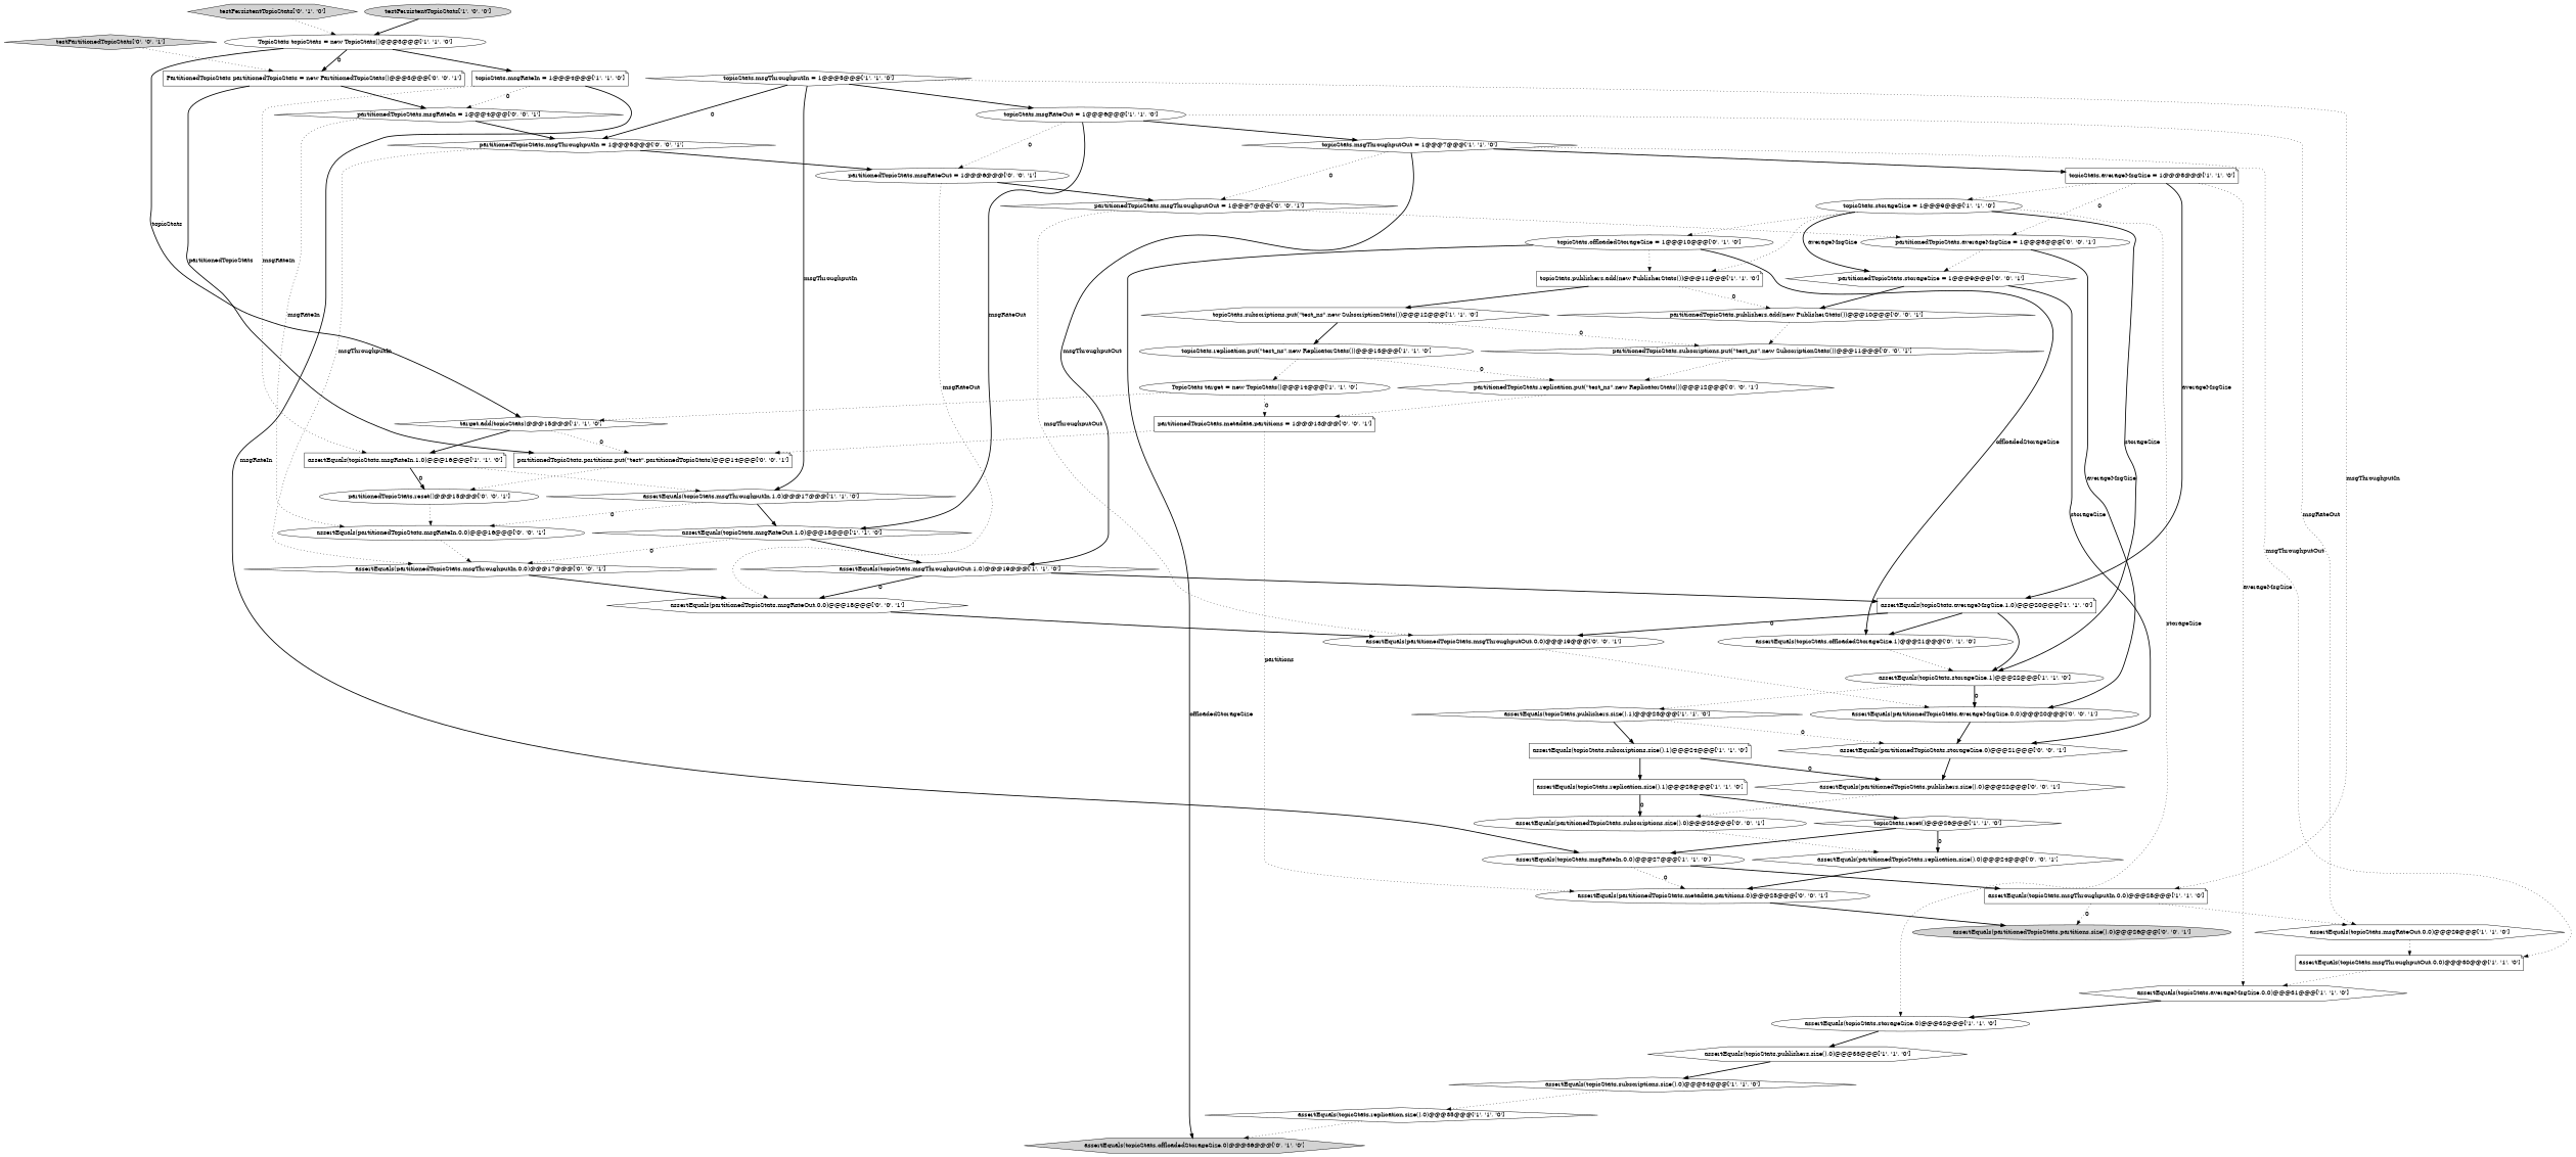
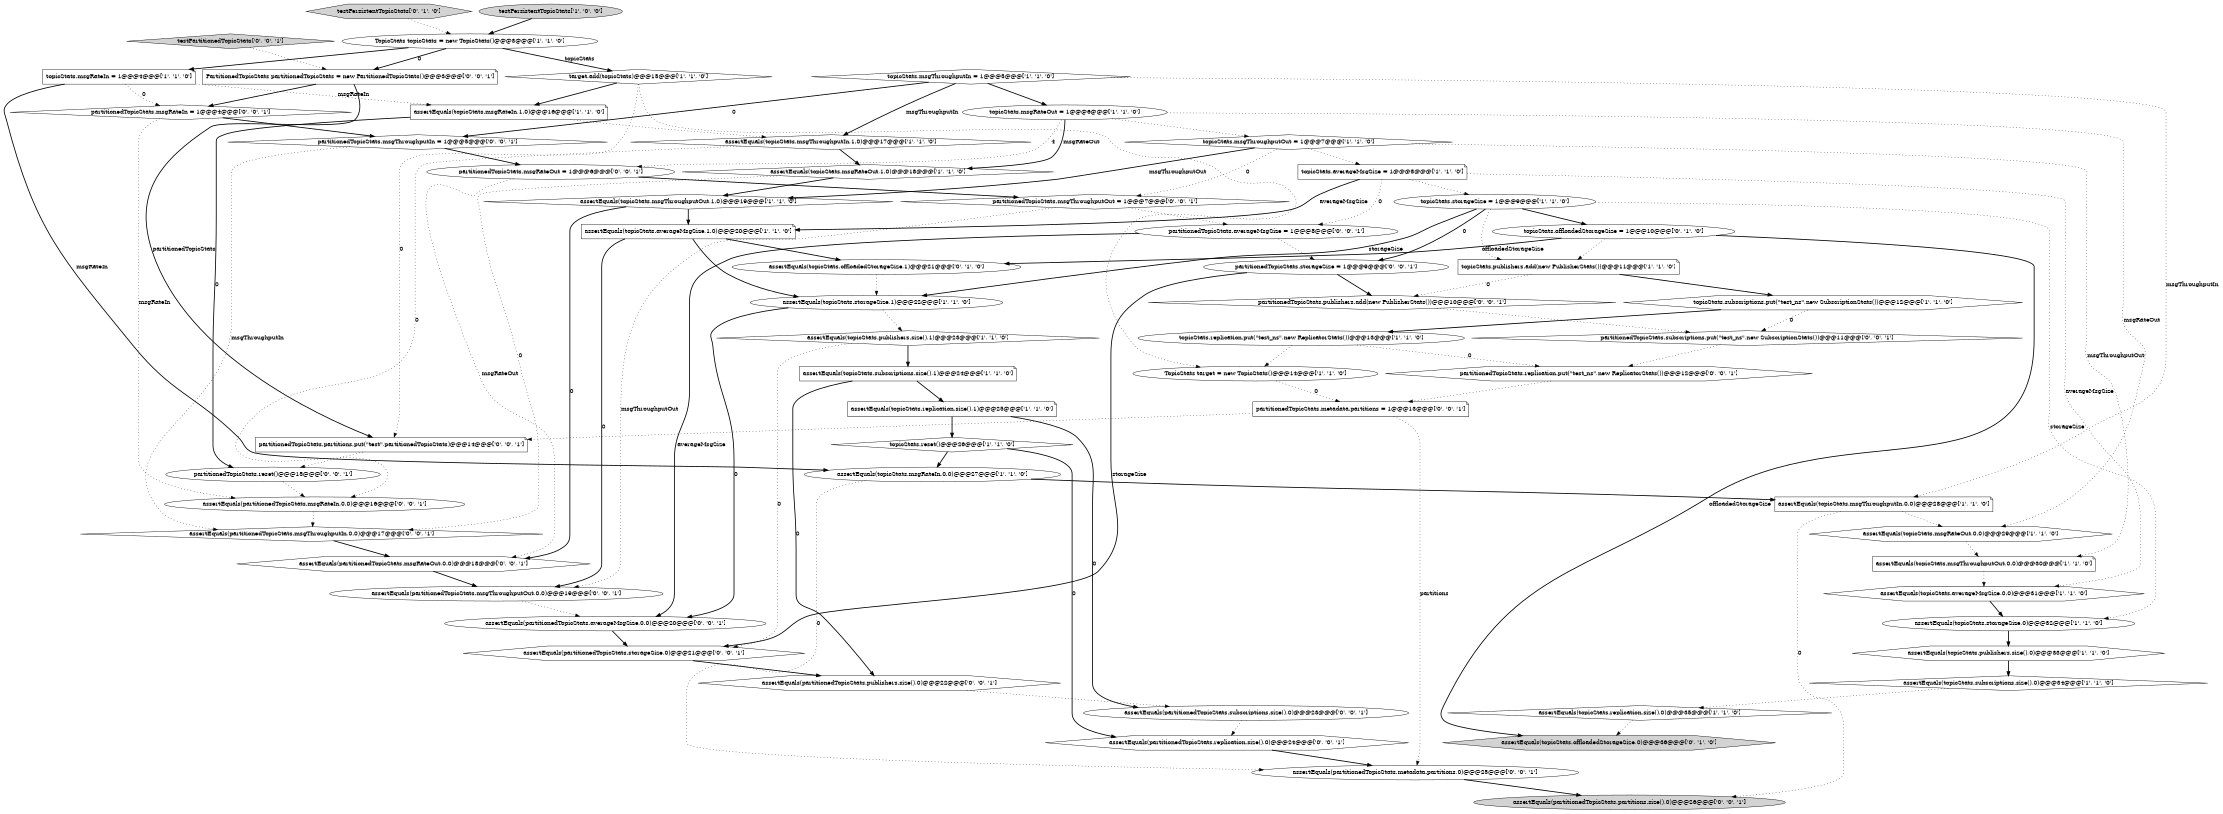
  digraph {
    node [fillcolor=white shape=ellipse style=filled]
    edge [style=bold]
    n1 [label="assertEquals(topicStats.msgRateIn,1.0)@@@16@@@['1', '1', '0']" shape=note]
    n2 [label="partitionedTopicStats.reset()@@@15@@@['0', '0', '1']"]
    n3 [label="assertEquals(topicStats.msgThroughputIn,1.0)@@@17@@@['1', '1', '0']" shape=diamond]
    n4 [label="assertEquals(partitionedTopicStats.msgRateIn,0.0)@@@16@@@['0', '0', '1']"]
    n5 [label="assertEquals(topicStats.msgRateOut,1.0)@@@18@@@['1', '1', '0']" shape=diamond]
    n6 [label="partitionedTopicStats.partitions.put(\"test\",partitionedTopicStats)@@@14@@@['0', '0', '1']" shape=note]
    n7 [label="assertEquals(topicStats.replication.size(),0)@@@35@@@['1', '1', '0']" shape=diamond]
    n8 [fillcolor=lightgray label="assertEquals(topicStats.offloadedStorageSize,0)@@@36@@@['0', '1', '0']" shape=hexagon]
    n9 [label="topicStats.msgRateOut = 1@@@6@@@['1', '1', '0']"]
    n10 [label="topicStats.msgThroughputOut = 1@@@7@@@['1', '1', '0']" shape=diamond]
    n11 [label="partitionedTopicStats.msgRateOut = 1@@@6@@@['0', '0', '1']"]
    n12 [label="assertEquals(topicStats.msgRateOut,0.0)@@@29@@@['1', '1', '0']" shape=hexagon]
    n13 [label="assertEquals(topicStats.msgThroughputOut,1.0)@@@19@@@['1', '1', '0']" shape=diamond]
    n14 [label="assertEquals(partitionedTopicStats.msgThroughputIn,0.0)@@@17@@@['0', '0', '1']" shape=diamond]
    n15 [label="assertEquals(topicStats.msgThroughputOut,0.0)@@@30@@@['1', '1', '0']" shape=note]
    n16 [label="partitionedTopicStats.msgThroughputOut = 1@@@7@@@['0', '0', '1']" shape=diamond]
    n17 [label="topicStats.averageMsgSize = 1@@@8@@@['1', '1', '0']" shape=note]
    n18 [label="assertEquals(partitionedTopicStats.msgRateOut,0.0)@@@18@@@['0', '0', '1']" shape=hexagon]
    n19 [label="TopicStats topicStats = new TopicStats()@@@3@@@['1', '1', '0']"]
    n20 [label="PartitionedTopicStats partitionedTopicStats = new PartitionedTopicStats()@@@3@@@['0', '0', '1']" shape=note]
    n21 [label="target.add(topicStats)@@@15@@@['1', '1', '0']" shape=diamond]
    n22 [label="topicStats.msgRateIn = 1@@@4@@@['1', '1', '0']" shape=note]
    n23 [label="partitionedTopicStats.msgRateIn = 1@@@4@@@['0', '0', '1']" shape=diamond]
    n24 [label="assertEquals(topicStats.msgRateIn,0.0)@@@27@@@['1', '1', '0']"]
    n25 [label="assertEquals(topicStats.publishers.size(),1)@@@23@@@['1', '1', '0']" shape=diamond]
    n26 [label="assertEquals(topicStats.subscriptions.size(),1)@@@24@@@['1', '1', '0']" shape=note]
    n27 [label="assertEquals(partitionedTopicStats.storageSize,0)@@@21@@@['0', '0', '1']" shape=hexagon]
    n28 [label="assertEquals(topicStats.replication.size(),1)@@@25@@@['1', '1', '0']" shape=note]
    n29 [label="assertEquals(partitionedTopicStats.publishers.size(),0)@@@22@@@['0', '0', '1']" shape=hexagon]
    n30 [label="partitionedTopicStats.metadata.partitions = 1@@@13@@@['0', '0', '1']" shape=note]
    n31 [label="assertEquals(partitionedTopicStats.metadata.partitions,0)@@@25@@@['0', '0', '1']"]
    n32 [fillcolor=lightgray label="assertEquals(partitionedTopicStats.partitions.size(),0)@@@26@@@['0', '0', '1']"]
    n33 [label="assertEquals(partitionedTopicStats.subscriptions.size(),0)@@@23@@@['0', '0', '1']"]
    n34 [label="assertEquals(partitionedTopicStats.replication.size(),0)@@@24@@@['0', '0', '1']" shape=hexagon]
    n35 [label="assertEquals(topicStats.averageMsgSize,0.0)@@@31@@@['1', '1', '0']" shape=hexagon]
    n36 [label="assertEquals(topicStats.storageSize,0)@@@32@@@['1', '1', '0']"]
    n37 [label="partitionedTopicStats.subscriptions.put(\"test_ns\",new SubscriptionStats())@@@11@@@['0', '0', '1']" shape=diamond]
    n38 [label="partitionedTopicStats.replication.put(\"test_ns\",new ReplicatorStats())@@@12@@@['0', '0', '1']" shape=hexagon]
    n39 [label="assertEquals(topicStats.publishers.size(),0)@@@33@@@['1', '1', '0']" shape=hexagon]
    n40 [label="assertEquals(topicStats.subscriptions.size(),0)@@@34@@@['1', '1', '0']" shape=diamond]
    n41 [label="assertEquals(partitionedTopicStats.averageMsgSize,0.0)@@@20@@@['0', '0', '1']"]
    n42 [label="partitionedTopicStats.msgThroughputIn = 1@@@5@@@['0', '0', '1']" shape=diamond]
    n43 [label="assertEquals(topicStats.averageMsgSize,1.0)@@@20@@@['1', '1', '0']" shape=note]
    n44 [label="assertEquals(partitionedTopicStats.msgThroughputOut,0.0)@@@19@@@['0', '0', '1']"]
    n45 [label="assertEquals(topicStats.storageSize,1)@@@22@@@['1', '1', '0']"]
    n46 [label="assertEquals(topicStats.offloadedStorageSize,1)@@@21@@@['0', '1', '0']"]
    n47 [fillcolor=lightgray label="testPersistentTopicStats['0', '1', '0']" shape=hexagon]
    n48 [label="topicStats.storageSize = 1@@@9@@@['1', '1', '0']"]
-   n49 [label="partitionedTopicStats.storageSize = 1@@@9@@@['0', '0', '1']" shape=hexagon]
+   n49 [label="partitionedTopicStats.storageSize = 1@@@9@@@['0', '0', '1']"]
    n50 [label="topicStats.publishers.add(new PublisherStats())@@@11@@@['1', '1', '0']" shape=note]
    n51 [label="topicStats.offloadedStorageSize = 1@@@10@@@['0', '1', '0']"]
    n52 [label="partitionedTopicStats.publishers.add(new PublisherStats())@@@10@@@['0', '0', '1']" shape=diamond]
    n53 [label="topicStats.subscriptions.put(\"test_ns\",new SubscriptionStats())@@@12@@@['1', '1', '0']" shape=hexagon]
    n54 [fillcolor=lightgray label="testPersistentTopicStats['1', '0', '0']"]
    n55 [label="topicStats.reset()@@@26@@@['1', '1', '0']" shape=diamond]
    n56 [label="assertEquals(topicStats.msgThroughputIn,0.0)@@@28@@@['1', '1', '0']" shape=note]
    n57 [label="topicStats.msgThroughputIn = 1@@@5@@@['1', '1', '0']" shape=diamond]
    n58 [label="topicStats.replication.put(\"test_ns\",new ReplicatorStats())@@@13@@@['1', '1', '0']"]
    n59 [label="TopicStats target = new TopicStats()@@@14@@@['1', '1', '0']"]
    n60 [label="partitionedTopicStats.averageMsgSize = 1@@@8@@@['0', '0', '1']"]
    n61 [fillcolor=lightgray label="testPartitionedTopicStats['0', '0', '1']" shape=diamond]
    n1 -> n2 [label=0]
    n1 -> n3 [style=dotted]
    n2 -> n4 [style=dotted]
    n3 -> n4 [label=0 style=dotted]
    n3 -> n5
    n4 -> n14 [style=dotted]
    n5 -> n13
    n5 -> n14 [label=0 style=dotted]
    n6 -> n2 [style=dotted]
    n7 -> n8 [style=dotted]
    n9 -> n5 [label=msgRateOut]
-   n9 -> n10
-   n9 -> n11 [label=0 style=dotted]
+   n9 -> n10 [style=dotted]
+   n9 -> n11 [label=4 style=dotted]
    n9 -> n12 [label=msgRateOut style=dotted]
    n10 -> n13 [label=msgThroughputOut]
    n10 -> n15 [label=msgThroughputOut style=dotted]
    n10 -> n16 [label=0 style=dotted]
-   n10 -> n17
+   n10 -> n17 [style=dotted]
    n11 -> n16
    n11 -> n18 [label=msgRateOut style=dotted]
    n12 -> n15 [style=dotted]
    n13 -> n18 [label=0]
    n13 -> n43
    n14 -> n18
    n15 -> n35 [style=dotted]
    n16 -> n44 [label=msgThroughputOut style=dotted]
    n16 -> n60 [style=dotted]
    n17 -> n35 [label=averageMsgSize style=dotted]
    n17 -> n43 [label=averageMsgSize]
    n17 -> n48 [style=dotted]
    n17 -> n60 [label=0 style=dotted]
    n18 -> n44
    n19 -> n20 [label=0]
    n19 -> n21 [label=topicStats]
    n19 -> n22
    n20 -> n6 [label=partitionedTopicStats]
    n20 -> n23
    n21 -> n1
    n21 -> n6 [label=0 style=dotted]
    n22 -> n1 [label=msgRateIn style=dotted]
    n22 -> n23 [label=0 style=dotted]
    n22 -> n24 [label=msgRateIn]
    n23 -> n4 [label=msgRateIn style=dotted]
    n23 -> n42
    n24 -> n31 [label=0 style=dotted]
    n24 -> n56
    n25 -> n26
    n25 -> n27 [label=0 style=dotted]
    n26 -> n28
    n26 -> n29 [label=0]
    n27 -> n29
    n28 -> n33 [label=0]
    n28 -> n55
    n29 -> n33 [style=dotted]
    n30 -> n6 [style=dotted]
    n30 -> n31 [label=partitions style=dotted]
    n31 -> n32
    n33 -> n34 [style=dotted]
    n34 -> n31
    n35 -> n36
    n36 -> n39
    n37 -> n38 [style=dotted]
    n38 -> n30 [style=dotted]
    n39 -> n40
    n40 -> n7 [style=dotted]
    n41 -> n27
    n42 -> n11
    n42 -> n14 [label=msgThroughputIn style=dotted]
    n43 -> n44 [label=0]
    n43 -> n45
    n43 -> n46
    n44 -> n41 [style=dotted]
    n45 -> n25 [style=dotted]
    n45 -> n41 [label=0]
    n46 -> n45 [style=dotted]
    n47 -> n19 [style=dotted]
    n48 -> n36 [label=storageSize style=dotted]
    n48 -> n45 [label=storageSize]
-   n48 -> n49 [label=averageMsgSize]
+   n48 -> n49 [label=0]
    n48 -> n50 [style=dotted]
-   n48 -> n51 [style=dotted]
+   n48 -> n51
    n49 -> n27 [label=storageSize]
    n49 -> n52
    n50 -> n52 [label=0 style=dotted]
    n50 -> n53
    n51 -> n8 [label=offloadedStorageSize]
    n51 -> n46 [label=offloadedStorageSize]
    n51 -> n50 [style=dotted]
    n52 -> n37 [style=dotted]
    n53 -> n37 [label=0 style=dotted]
    n53 -> n58
    n54 -> n19
    n55 -> n24
    n55 -> n34 [label=0]
    n56 -> n12 [style=dotted]
    n56 -> n32 [label=0 style=dotted]
    n57 -> n3 [label=msgThroughputIn]
    n57 -> n9
    n57 -> n42 [label=0]
    n57 -> n56 [label=msgThroughputIn style=dotted]
    n58 -> n38 [label=0 style=dotted]
    n58 -> n59 [style=dotted]
-   n59 -> n21 [style=dotted]
+   n21 -> n59 [style=dotted]
    n59 -> n30 [label=0 style=dotted]
    n60 -> n41 [label=averageMsgSize]
    n60 -> n49 [style=dotted]
    n61 -> n20 [style=dotted]
  }
